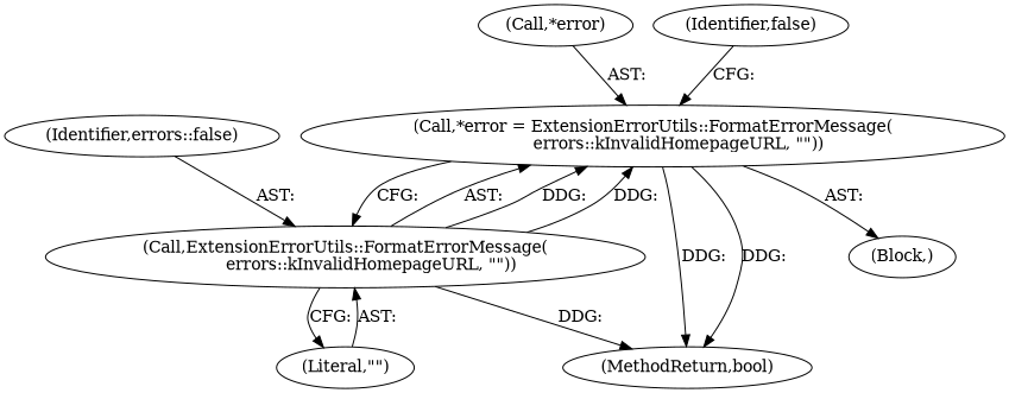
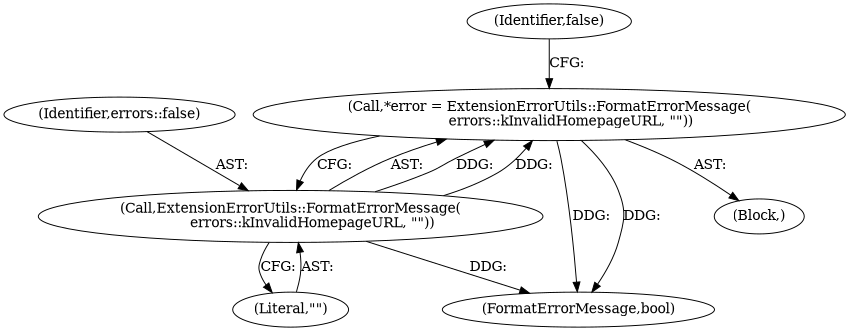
  digraph {
    n1 [label="(Call,*error = ExtensionErrorUtils::FormatErrorMessage(\n          errors::kInvalidHomepageURL, \"\"))"]
    n2 [label="(Call,ExtensionErrorUtils::FormatErrorMessage(\n          errors::kInvalidHomepageURL, \"\"))"]
    n3 [label="(Block,)"]
-   n4 [label="(MethodReturn,bool)"]
+   n4 [label="(FormatErrorMessage,bool)"]
    n5 [label="(Literal,\"\")"]
-   n6 [label="(Call,*error)"]
    n7 [label="(Identifier,false)"]
    n8 [label="(Identifier,errors::false)"]
    n1 -> n2 [label="CFG: "]
    n1 -> n3 [label="AST: "]
    n1 -> n4 [label="DDG: "]
    n1 -> n4 [label="DDG: "]
    n2 -> n1 [label="AST: "]
    n2 -> n1 [label="DDG: "]
    n2 -> n1 [label="DDG: "]
    n2 -> n4 [label="DDG: "]
    n2 -> n5 [label="CFG: "]
    n5 -> n2 [label="AST: "]
-   n6 -> n1 [label="AST: "]
    n7 -> n1 [label="CFG: "]
    n8 -> n2 [label="AST: "]
  }
